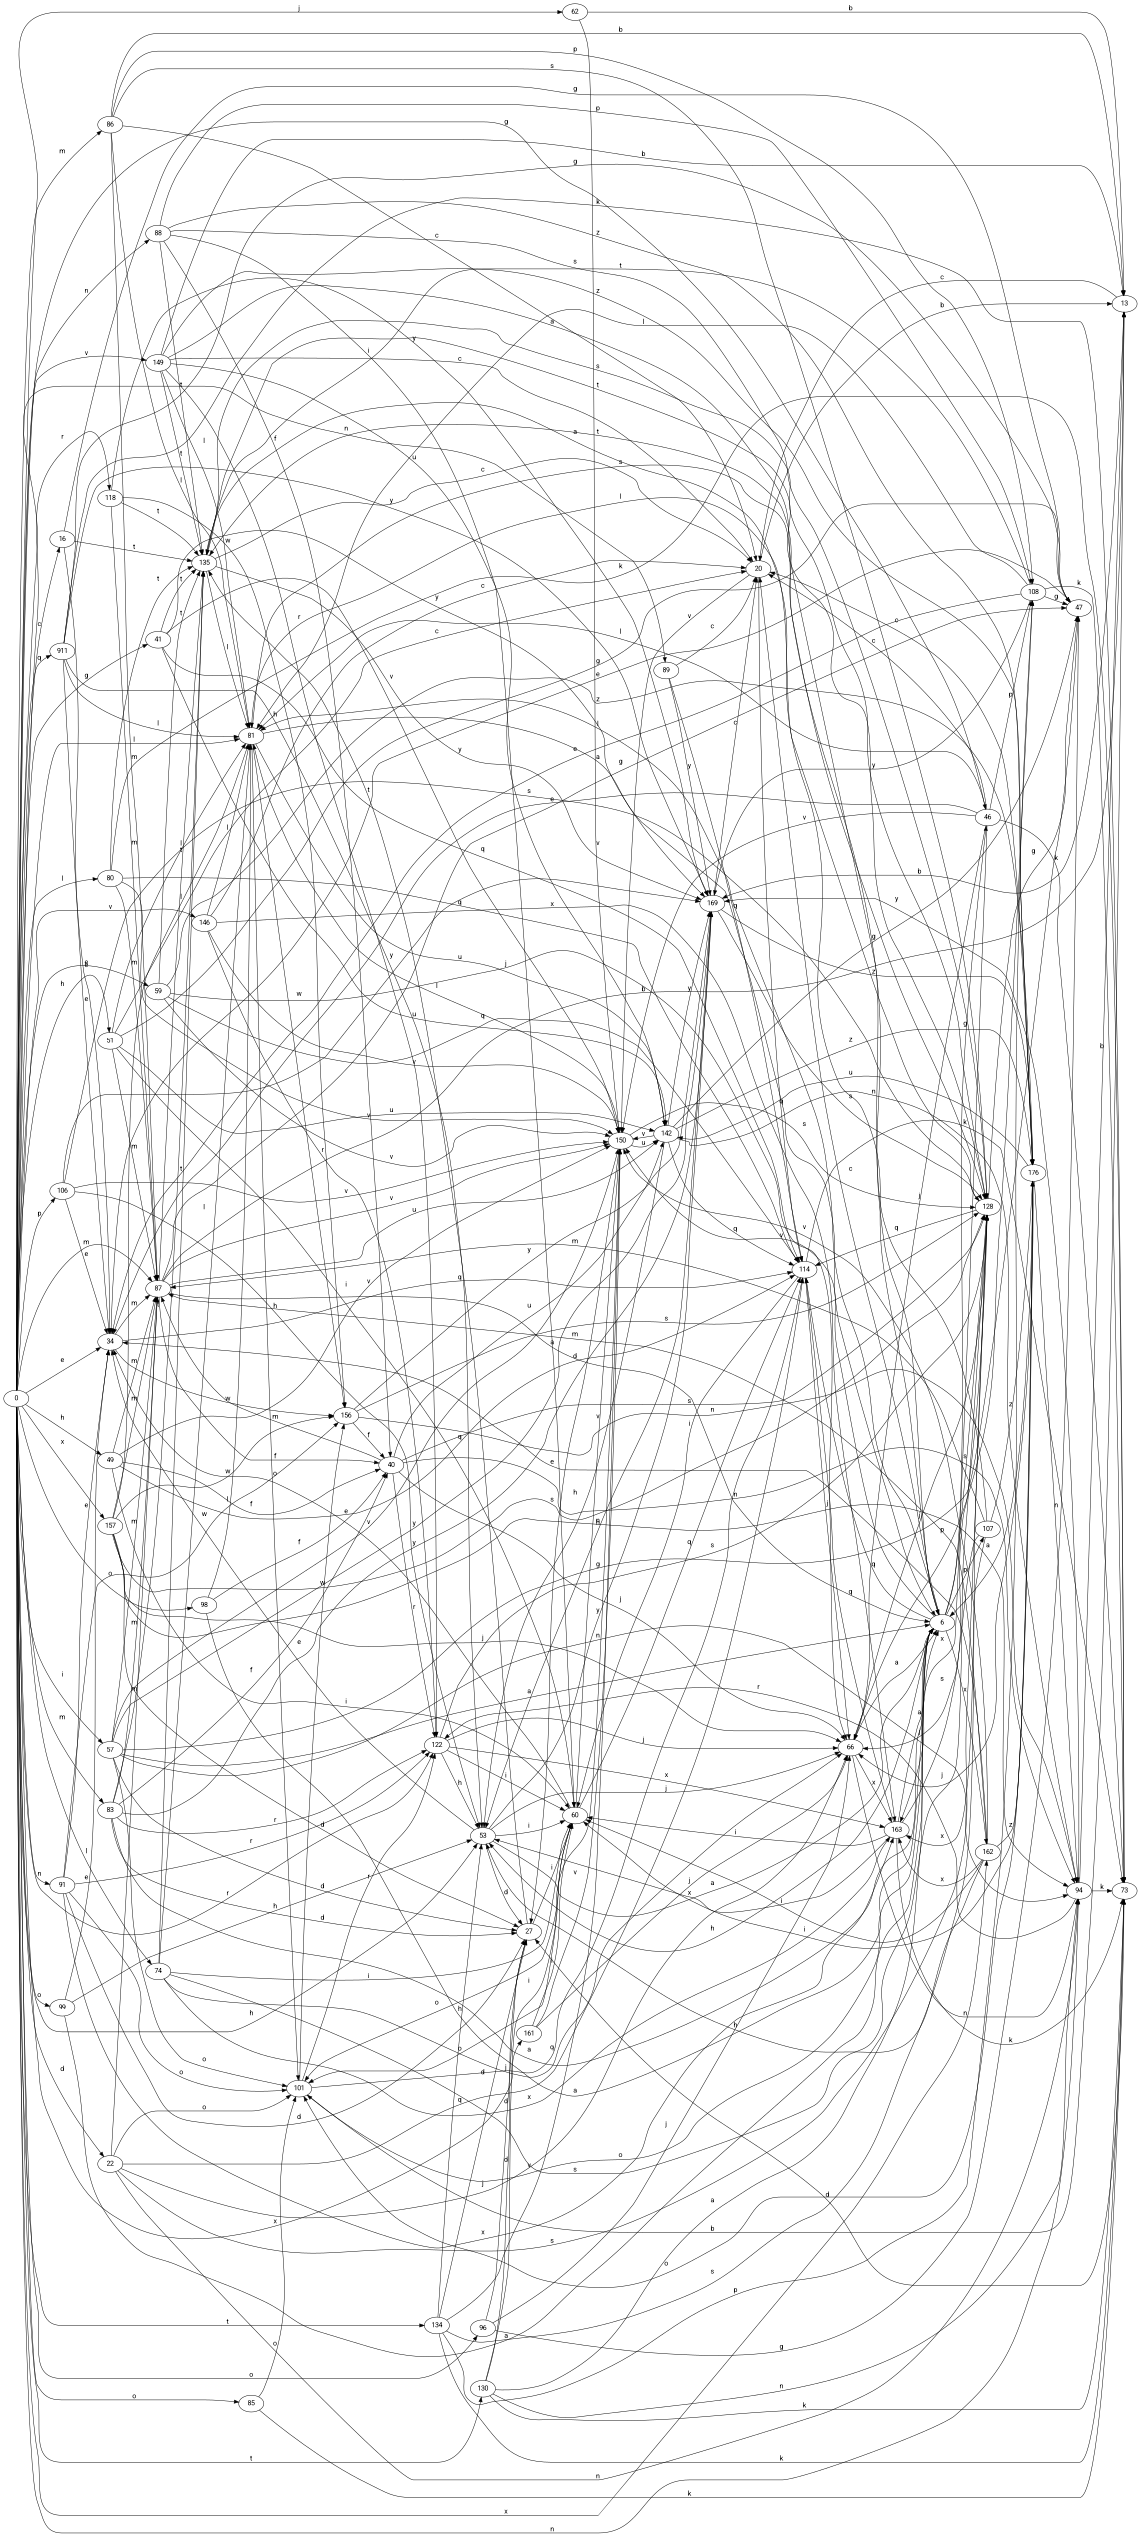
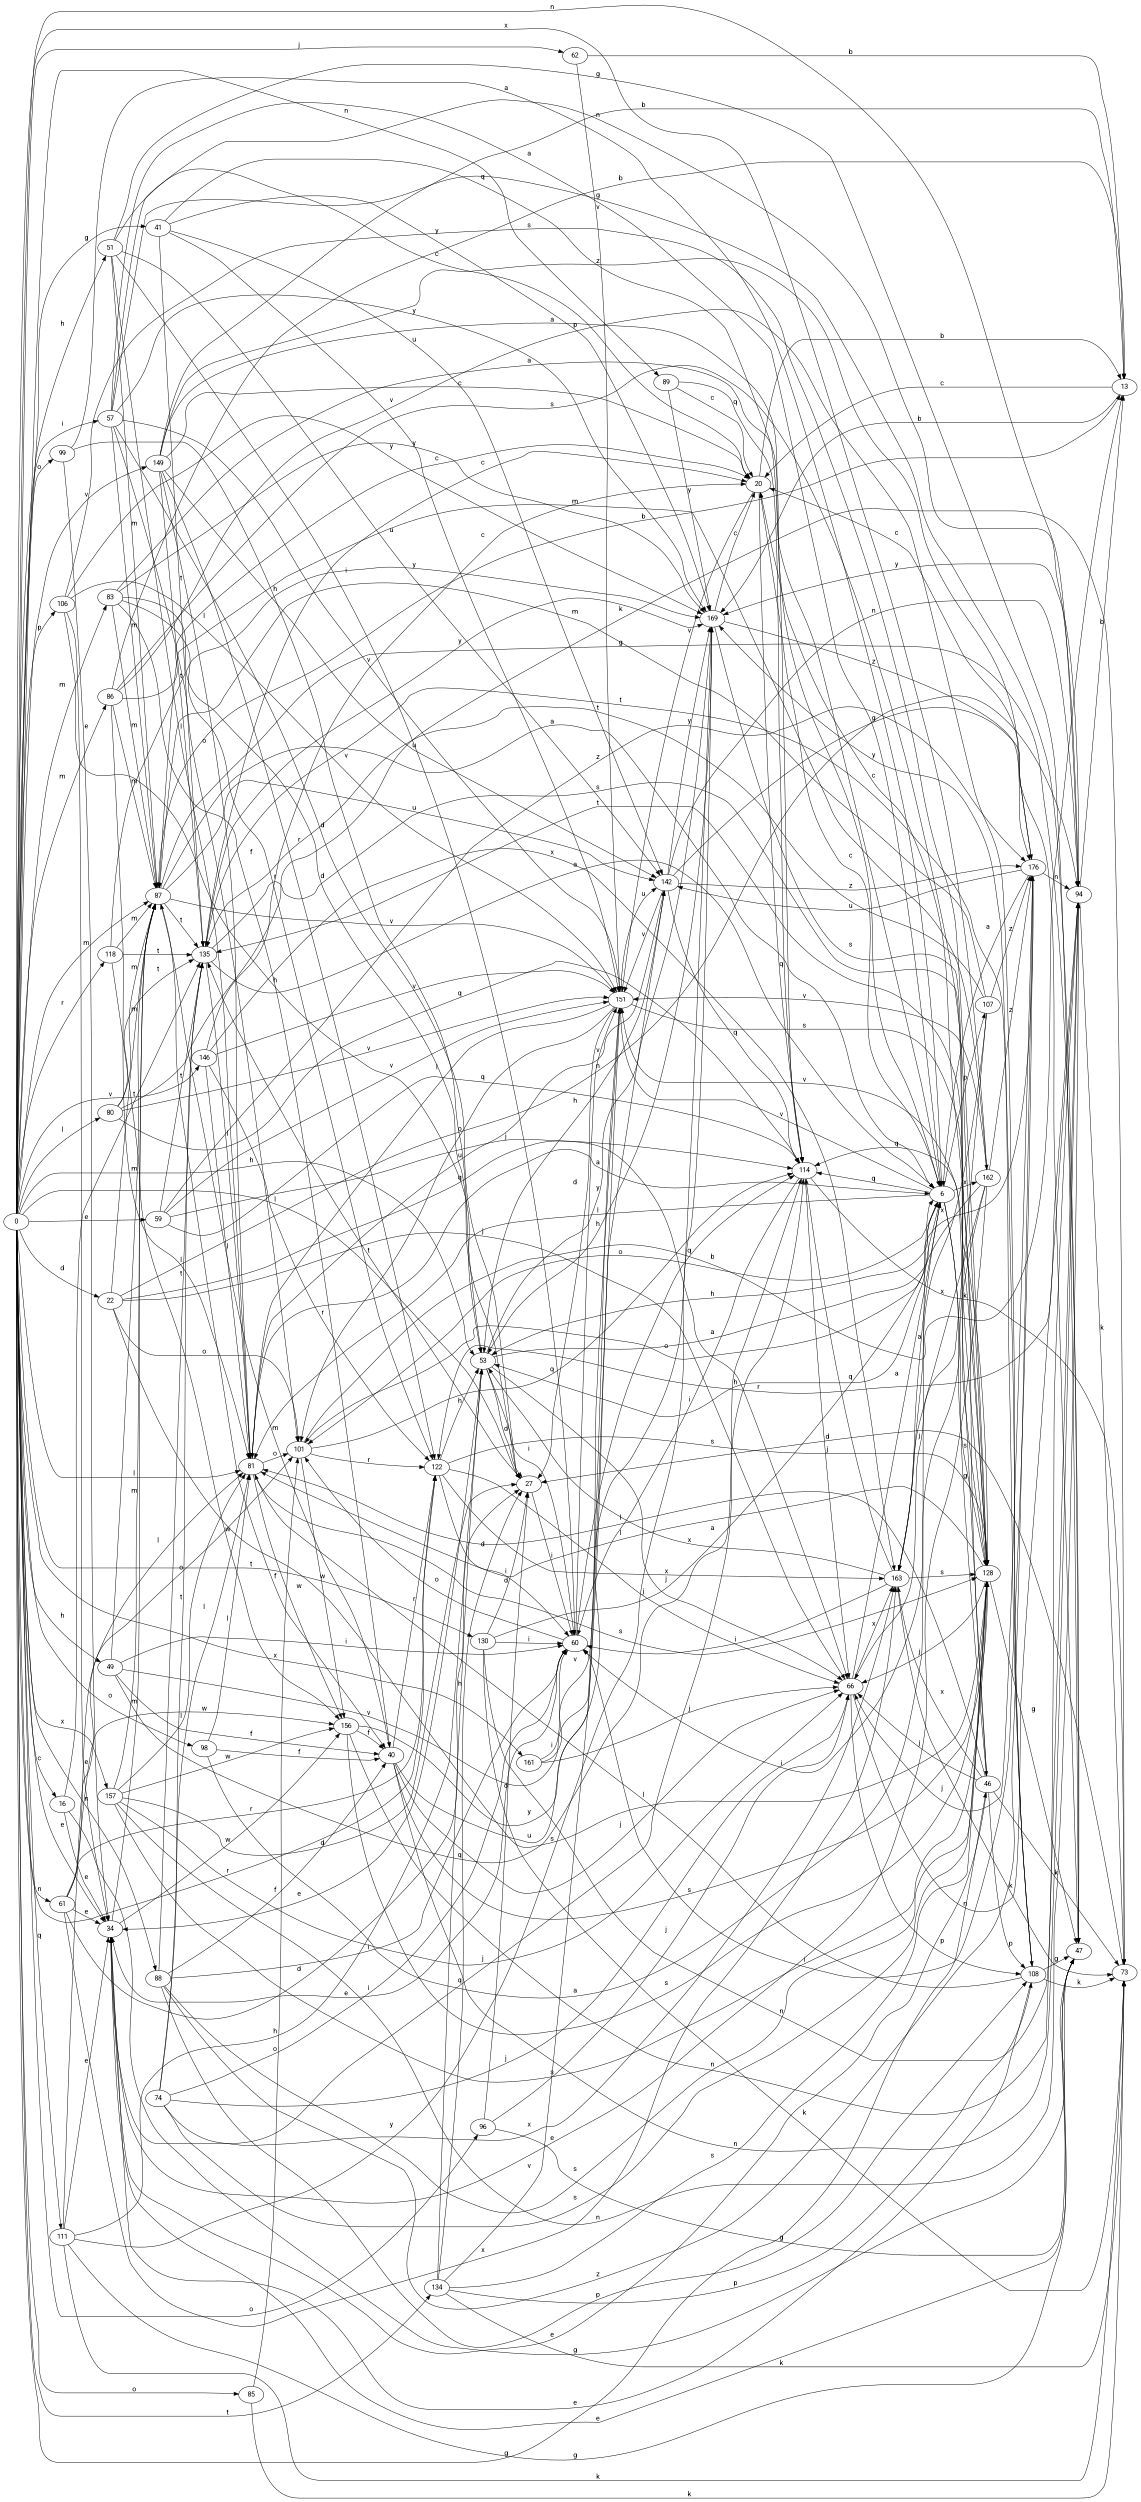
  strict digraph {
    fontname=Roboto
    rankdir=LR
    node [fontname=Roboto]
    edge [fontname=Roboto]
    0
    16
    22
    n4 [label=59]
    34
    41
    46
    49
    51
    53
    57
    62
    74
    80
    81
    83
    86
    87
    88
    89
-   91
+   91 [label=61]
    94
    n23 [label=85]
    96
    98
    99
    106
-   111 [label=911]
+   111
    118
    122
    130
    134
    146
    149
    157
    161
    162
    47
    135
    101
    114
    128
    66
-   150
+   150 [label=151]
    176
    156
    142
    169
    20
    73
    108
    163
    60
    40
    6
    27
    13
    107
    0 -> 16 [label=c]
    0 -> 22 [label=d]
    0 -> n4 [label=e]
    0 -> 34 [label=e]
    0 -> 41 [label=g]
    0 -> 46 [label=g]
    0 -> 49 [label=h]
    0 -> 51 [label=h]
    0 -> 53 [label=h]
    0 -> 57 [label=i]
    0 -> 62 [label=j]
-   0 -> 74 [label=l]
+   0 -> 27 [label=l]
    0 -> 80 [label=l]
    0 -> 81 [label=l]
    0 -> 83 [label=m]
    0 -> 86 [label=m]
    0 -> 87 [label=m]
    0 -> 88 [label=n]
    0 -> 89 [label=n]
    0 -> 91 [label=n]
    0 -> 94 [label=n]
    0 -> n23 [label=o]
    0 -> 96 [label=o]
    0 -> 98 [label=o]
    0 -> 99 [label=o]
    0 -> 106 [label=p]
    0 -> 111 [label=q]
    0 -> 118 [label=r]
    0 -> 122 [label=r]
    0 -> 130 [label=t]
    0 -> 134 [label=t]
    0 -> 146 [label=v]
    0 -> 149 [label=v]
    0 -> 157 [label=x]
    0 -> 161 [label=x]
    0 -> 162 [label=x]
    16 -> 34 [label=e]
    16 -> 47 [label=g]
    16 -> 135 [label=t]
    22 -> 87 [label=m]
    22 -> 94 [label=n]
    22 -> 101 [label=o]
    22 -> 114 [label=q]
    22 -> 128 [label=s]
    22 -> 66 [label=j]
    n4 -> 135 [label=t]
    n4 -> 114 [label=q]
    n4 -> 66 [label=j]
    n4 -> 150 [label=v]
    n4 -> 176 [label=z]
    34 -> 87 [label=m]
    34 -> 114 [label=q]
    34 -> 156 [label=w]
    41 -> 135 [label=t]
    41 -> 114 [label=q]
    41 -> 150 [label=v]
    41 -> 142 [label=u]
    41 -> 169 [label=y]
    46 -> 34 [label=e]
    46 -> 81 [label=l]
    46 -> 66 [label=j]
    46 -> 150 [label=v]
    46 -> 20 [label=c]
    46 -> 73 [label=k]
    46 -> 108 [label=p]
    46 -> 163 [label=x]
    49 -> 87 [label=m]
    49 -> 114 [label=q]
    49 -> 150 [label=v]
    49 -> 60 [label=i]
    49 -> 40 [label=f]
    51 -> 81 [label=l]
    51 -> 87 [label=m]
    51 -> 47 [label=g]
    51 -> 142 [label=u]
    51 -> 20 [label=c]
    51 -> 60 [label=i]
    53 -> 34 [label=e]
    53 -> 66 [label=j]
    53 -> 169 [label=y]
    53 -> 60 [label=i]
    53 -> 6 [label=a]
    53 -> 27 [label=d]
    57 -> 87 [label=m]
    57 -> 94 [label=n]
    57 -> 47 [label=g]
    57 -> 101 [label=o]
    57 -> 150 [label=v]
    57 -> 169 [label=y]
    57 -> 6 [label=a]
    57 -> 27 [label=d]
    62 -> 150 [label=v]
    62 -> 13 [label=b]
    74 -> 81 [label=l]
    74 -> 135 [label=t]
    74 -> 128 [label=s]
    74 -> 66 [label=j]
    74 -> 163 [label=x]
    74 -> 60 [label=i]
    80 -> 87 [label=m]
    80 -> 135 [label=t]
    80 -> 114 [label=q]
    80 -> 150 [label=v]
    80 -> 73 [label=k]
    81 -> 101 [label=o]
    81 -> 128 [label=s]
    81 -> 156 [label=w]
    81 -> 142 [label=u]
    81 -> 6 [label=a]
    83 -> 87 [label=m]
    83 -> 122 [label=r]
-   83 -> 135 [label=t]
    83 -> 169 [label=y]
    83 -> 40 [label=f]
    83 -> 6 [label=a]
    83 -> 27 [label=d]
    86 -> 81 [label=l]
    86 -> 87 [label=m]
    86 -> 128 [label=s]
    86 -> 20 [label=c]
    86 -> 108 [label=p]
    86 -> 13 [label=b]
    87 -> 47 [label=g]
    87 -> 135 [label=t]
    87 -> 150 [label=v]
    87 -> 142 [label=u]
    87 -> 40 [label=f]
    87 -> 6 [label=a]
    87 -> 13 [label=b]
    88 -> 135 [label=t]
    88 -> 128 [label=s]
    88 -> 176 [label=z]
    88 -> 108 [label=p]
    88 -> 60 [label=i]
    88 -> 40 [label=f]
    89 -> 114 [label=q]
    89 -> 169 [label=y]
    89 -> 20 [label=c]
    91 -> 34 [label=e]
    91 -> 122 [label=r]
    91 -> 101 [label=o]
    91 -> 156 [label=w]
    91 -> 163 [label=x]
    91 -> 27 [label=d]
    94 -> 122 [label=r]
    94 -> 169 [label=y]
    94 -> 73 [label=k]
    94 -> 13 [label=b]
    n23 -> 101 [label=o]
    n23 -> 73 [label=k]
    96 -> 47 [label=g]
    96 -> 66 [label=j]
    96 -> 27 [label=d]
    98 -> 81 [label=l]
    98 -> 40 [label=f]
    98 -> 6 [label=a]
    99 -> 34 [label=e]
    99 -> 53 [label=h]
    99 -> 6 [label=a]
    106 -> 34 [label=e]
    106 -> 53 [label=h]
    106 -> 128 [label=s]
    106 -> 150 [label=v]
    106 -> 169 [label=y]
    111 -> 34 [label=e]
    111 -> 53 [label=h]
    111 -> 81 [label=l]
    111 -> 47 [label=g]
    111 -> 169 [label=y]
    111 -> 73 [label=k]
    118 -> 87 [label=m]
    118 -> 135 [label=t]
    118 -> 156 [label=w]
    118 -> 169 [label=y]
    122 -> 53 [label=h]
    122 -> 128 [label=s]
    122 -> 66 [label=j]
    122 -> 163 [label=x]
    122 -> 60 [label=i]
    130 -> 94 [label=n]
    130 -> 73 [label=k]
    130 -> 60 [label=i]
    130 -> 6 [label=a]
    130 -> 27 [label=d]
    134 -> 53 [label=h]
    134 -> 128 [label=s]
    134 -> 150 [label=v]
    134 -> 73 [label=k]
    134 -> 108 [label=p]
    134 -> 27 [label=d]
    146 -> 81 [label=l]
    146 -> 122 [label=r]
    146 -> 150 [label=v]
    146 -> 20 [label=c]
    146 -> 163 [label=x]
    149 -> 81 [label=l]
    149 -> 122 [label=r]
    149 -> 135 [label=t]
    149 -> 176 [label=z]
    149 -> 142 [label=u]
    149 -> 20 [label=c]
    149 -> 6 [label=a]
    149 -> 13 [label=b]
    157 -> 81 [label=l]
    157 -> 87 [label=m]
    157 -> 94 [label=n]
    157 -> 128 [label=s]
    157 -> 66 [label=j]
    157 -> 156 [label=w]
    157 -> 27 [label=d]
    161 -> 66 [label=j]
    161 -> 150 [label=v]
    161 -> 60 [label=i]
    162 -> 34 [label=e]
    162 -> 53 [label=h]
    162 -> 87 [label=m]
    162 -> 150 [label=v]
    162 -> 176 [label=z]
    162 -> 163 [label=x]
    162 -> 60 [label=i]
    47 -> 34 [label=e]
    135 -> 81 [label=l]
    135 -> 128 [label=s]
    135 -> 169 [label=y]
    135 -> 20 [label=c]
    135 -> 6 [label=a]
    101 -> 122 [label=r]
    101 -> 114 [label=q]
    101 -> 156 [label=w]
    101 -> 13 [label=b]
    114 -> 66 [label=j]
    114 -> 73 [label=k]
    114 -> 60 [label=i]
    128 -> 81 [label=l]
    128 -> 47 [label=g]
    128 -> 135 [label=t]
    128 -> 114 [label=q]
    128 -> 66 [label=j]
    66 -> 94 [label=n]
    66 -> 108 [label=p]
    66 -> 163 [label=x]
    66 -> 6 [label=a]
    150 -> 81 [label=l]
    150 -> 101 [label=o]
    150 -> 128 [label=s]
    150 -> 142 [label=u]
    150 -> 27 [label=d]
    176 -> 94 [label=n]
    176 -> 101 [label=o]
    176 -> 66 [label=j]
    176 -> 142 [label=u]
    176 -> 20 [label=c]
    176 -> 60 [label=i]
    176 -> 6 [label=a]
    156 -> 94 [label=n]
    156 -> 128 [label=s]
    156 -> 169 [label=y]
    156 -> 40 [label=f]
    142 -> 53 [label=h]
    142 -> 94 [label=n]
    142 -> 47 [label=g]
    142 -> 114 [label=q]
    142 -> 150 [label=v]
    142 -> 176 [label=z]
    142 -> 169 [label=y]
    169 -> 53 [label=h]
    169 -> 128 [label=s]
    169 -> 176 [label=z]
    169 -> 20 [label=c]
    20 -> 114 [label=q]
    20 -> 150 [label=v]
    20 -> 13 [label=b]
    73 -> 27 [label=d]
    108 -> 34 [label=e]
    108 -> 81 [label=l]
    108 -> 47 [label=g]
    108 -> 135 [label=t]
    108 -> 169 [label=y]
    108 -> 73 [label=k]
    163 -> 53 [label=x]
    163 -> 114 [label=q]
    163 -> 128 [label=s]
    163 -> 73 [label=k]
    163 -> 60 [label=i]
    163 -> 6 [label=a]
    60 -> 34 [label=e]
    60 -> 101 [label=o]
    60 -> 114 [label=q]
    60 -> 150 [label=v]
    40 -> 87 [label=m]
    40 -> 94 [label=n]
    40 -> 122 [label=r]
    40 -> 128 [label=s]
    40 -> 66 [label=j]
    40 -> 142 [label=u]
    6 -> 46 [label=g]
    6 -> 53 [label=h]
    6 -> 81 [label=l]
    6 -> 162 [label=x]
    6 -> 101 [label=o]
    6 -> 114 [label=q]
    6 -> 128 [label=s]
    6 -> 150 [label=v]
    6 -> 20 [label=c]
    6 -> 107 [label=p]
    27 -> 135 [label=t]
    27 -> 60 [label=i]
    13 -> 169 [label=b]
    13 -> 20 [label=c]
    107 -> 87 [label=m]
    107 -> 135 [label=t]
    107 -> 66 [label=j]
    107 -> 176 [label=z]
    107 -> 163 [label=x]
  }
